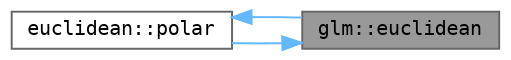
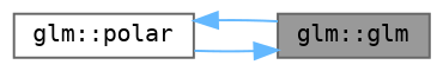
  digraph {
    rankdir=RL
    node [fontname=Terminal fontsize=10 shape=box style=filled]
    edge [color=steelblue1 dir=back fontname=Terminal fontsize=10 labelfontname=Helvetica labelfontsize=10 style=solid]
-   n1 [color=gray40 fillcolor=grey60 fontcolor=black height=0.2 label="glm::euclidean" width=0.4]
-   n2 [color=grey40 fillcolor=white height=0.2 label="euclidean::polar" width=0.4]
+   n1 [color=gray40 fillcolor=grey60 fontcolor=black height=0.2 label="glm::glm" width=0.4]
+   n2 [color=grey40 fillcolor=white height=0.2 label="glm::polar" width=0.4]
    n1 -> n2
    n2 -> n1
  }
